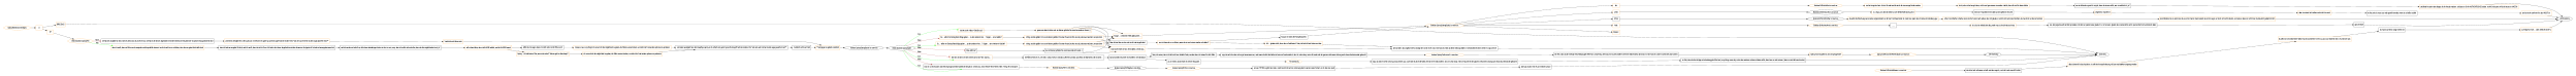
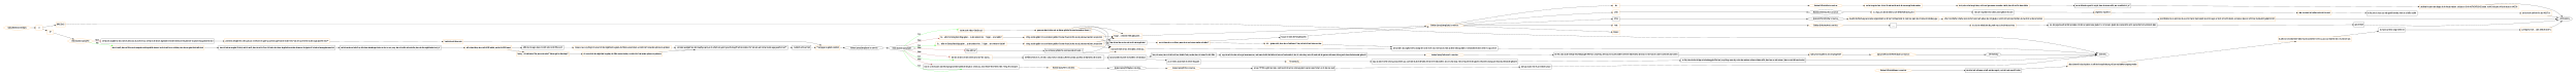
  digraph {
    fontname="Roboto Condensed"
    rankdir=LR
    node [color=darkorange fontname="Roboto Condensed" shape=box]
    edge [fontname="Roboto Condensed"]
    "QuincyRank3Convo6 begins." [shape=""]
    n2 [label=oi]
    n3 [label="Ja?"]
    n4 [label="BRB. [End.]"]
    n5 [label="Check boolean QuincyFlirt" shape=""]
    "Chat ends." [color=black shape=""]
    n7 [label="also ich weiß, dass wir flirten und rumspielen und du qualität erkennst. und ich weiß es zu schätzen, dass du nen guten blick dafür hast"]
    n8 [color=black label="ich hab nen angebot für dich, weil ich weiß, dass du nicht oft aus 'ich hab in der dieser abgefuckten mörder-dimension festgesteckt'-situation herausgekommen bist"]
    n9 [color=black label="aber ich hab nen angebot für dich, weil ich weiß, dass du nicht oft aus 'ich hab in der dieser abgefuckten mörder-dimension festgesteckt'-situation herausgekommen bist"]
    n10 [label="und meine wenigkeit hier, dein quincy-k, ist einfach nen guter typ und hat zugriff auf die insider-infos* auf wen auch immer du dein auge geworfen hast**"]
    n11 [color=black label="und ich werde nen teufel tun, dich davon abzubringen hinter mir her zu sein, sexy. aber ich wollte sicherstellen, dass du alle möglichkeiten hast, ja?"]
    n12 [label="*natürlich nicht über mich"]
    n13 [label="will sicherstellen, dass du KLASSE wählst, weil du KLASSE kennst"]
    n14 [label="**und gegen ne gebühr, natürlich"]
    n15 [label="Quincy... ich hab keinen Plan, wovon du redest? Worum geht es überhaupt?"]
    n16 [color=black label="Willst du mir sagen, dass ich nicht mehr mit dir flirten soll?"]
    n17 [color=black label="Boolean QuincyDatingGuide1 is now true." shape=""]
    n18 [label="ich versuch dir die möglichkeit zu geben, die fühler auszustrecken, verstehst du? mal andere optionen zu probieren"]
    n19 [label="lmaoooo, nee, sexy thing! ich versuch dir die möglichkeit zu geben, die fühler auszustrecken, verstehst du? mal andere optionen zu probieren"]
    n20 [color=black label="Check boolean QuincyGuide" shape=""]
    n21 [color=black label="und meine wenigkeit hier, dein haupttyp, quincy-k, ist einfach nen guter typ und hat zugriff auf die insider-infos* auf wen auch immer du dein auge geworfen hast**"]
    n22 [label="Du ... willst mir Dating-Ratschläge geben ... zu den anderen Hex ...? Gegen ... eine *weitere* Gebühr?"]
    n23 [label="Und wie sieht *diese* Gebühr aus?"]
    n24 [color=black label="Das ist so eine bizarre und ehrlich gesagt ziemlich widerliche Situation. Ich bin raus. Und. Ehrlich? Kein Flirten mehr. Fertig. Wir sind durch."]
    n25 [label="Aber der, für den ich mich interessiere, bist *du*, Quincy ..."]
    n26 [color=black label="Was willst du?"]
    n27 [label="Du ... willst mir Dating-Ratschläge geben ... zu den anderen Hex ...? Gegen ... eine Gebühr?"]
    n28 [color=black label="*natürlich nicht auf mich"]
    n29 [label="richtig. und die gebühr ist nur ein kleiner gefallen für einen freund, nichts was du je bereuen würdest, versprochen"]
    n30 [label="genau wie beim letzten mal. ein kleiner gefallen für einen besonderen freund. ;)"]
    n31 [label="Boolean QuincyFlirt is now false." shape=""]
    n32 [color=black label="NATÜRLICH bin ich es, ich mein, schau mich an. hab das auftreten und das aussehen, die klamotten, den charme ..."]
    n33 [color=black label="nur ein kleiner gefallen für einen besonderen freund. ;)"]
    n34 [label="richtig. und die gebühr ist nur ein kleiner gefallen für einen freund, nichts was du je bereuen würdest, versprochen"]
    n35 [color=black label="Aber du hast den ersten noch nicht mal eingefordert."]
    n36 [label="Das macht mich nervös. Nein danke, ich bin raus."]
    n37 [label="Na gut ... ich könnte Hilfe gebrauchen ..."]
    n38 [color=black label="Boolean QuincyFlirtMaybe is now false." shape=""]
    n39 [color=black label="warum würdest du nicht mich wählen. ich hab klasse"]
    n40 [label="was ist dann also so schlimm, wenn du mir noch einen zweiten schuldest?"]
    n41 [color=black label="wie du willst. das angebot steht, solange der vorrat reicht. lass mich wissen, falls du deine meinung änderst. niemand kennt diese verlierer so gut wie ich"]
    n42 [label="Boolean QuincyDatingGuide2 is now true." shape=""]
    n43 [label="Boolean QuincyFlirtNo is now true." shape=""]
    n44 [color=black label="Nein, ich meine, dass ich dich nicht nur attraktiv finde, sondern dass ich etwas für dich fühle."]
    n45 [color=black label="Ja, ich meine, du bist halt ein echter Hingucker."]
    n46 [label="Ich ... glaube nicht, dass das so funktioniert. Nein, da hab ich kein Interesse dran."]
    n47 [color=black label="Na gut. Ich kann den Rat gebrauchen."]
    n48 [label="Lettie."]
    n49 [color=black label="Arthur."]
    n50 [label="Amir."]
    n51 [label="Eleanor."]
    n52 [label="Aoi."]
    n53 [color=black label="bei luas TITTEN reg dich ab, mate, sonst brennt dir noch ne sicherung durch, wie bei seiner hoheit. es ist alles nur spaß"]
    n54 [color=black label="naja, du und ich sehen schon gut zusammen aus, auch wenn du dich die halbe zeit wie nen freak anziehst. das ist schon okay. mein stil wurde mit der ganzen seltsamen rüstung auch etwas durcheinander gebracht"]
    n55 [label="+10 Chemistry" shape=""]
    n56 [color=black label="Boolean DrifterIntoLettie is now true." shape=""]
    n57 [color=black label="Boolean DrifterIntoArthur is now true." shape=""]
    n58 [label="Boolean DrifterIntoAmir is now true." shape=""]
    n59 [label="Boolean DrifterIntoAoi is now true." shape=""]
    n60 [color=black label="aber gut, du bist mir eh zu ernsthaft. peace"]
    n61 [label="Boolean QuincyConfession1 is now true." shape=""]
    n62 [color=black label="naja, du und ich sehen schon gut zusammen aus, auch wenn du dich die halbe zeit wie nen freak anziehst. das ist schon okay. mein stil wurde mit der ganzen seltsamen rüstung auch etwas durcheinander gebracht"]
    n63 [label="ha. oh guv, sie wird dir deinen arsch VERSOHLEN aber gut lol"]
    n64 [label="du willst die fälschung, wenn du das original direkt vor dir hast? enttäuschend. lol, mach nur spaß, das ist deine entscheidung, guv"]
    n65 [color=black label="......"]
    n66 [label="Boolean DrifterIntoEleanor is now true." shape=""]
    n67 [color=black label="du stehst auf seltsamen scheiß und das mag ich, cuz lolol. mehr macht für dich"]
    n68 [label="sie hat ein gutes herz. du tust ihr weh und du wirst dir eine menge feinde machen"]
    n69 [color=black label="bin froh, dass du die richtige entscheidung getroffen hast, sexy thing. wenn du je rat zu den anderen verlierern haben willst, dann lass es mich wissen. (aber es wird dich was kosten)"]
    n70 [color=black label="bin froh, dass du die richtige entscheidung getroffen hast, sexy thing. wenn du je rat zu den anderen verlierern haben willst, dann lass es mich wissen. (aber es wird dich was kosten)"]
-   n71 [color=black label="mein rat? respektiere ihre dafür und respektiere ihre zeit"]
+   n71 [color=black label="mein rat? respektiere ihre ratten und respektiere ihre zeit"]
    n72 [label="arthur? ernsthafter scheißer. kein sinn für humor nach außen, aber ich glaube, er sehnt sich nach einem lächeln. du musst dir nur die zeit nehmen"]
    n73 [label="ok. also ist mitleid dein ding. mehr muss ich nicht wissen lmao"]
    n74 [label="diese dame will schach spielen. sie will eine herausforderung. will zum nachdenken angeregt werden"]
    n75 [label="ok ok, also sie hat angst davor, nicht ernst genommen zu werden. denkt, dass alle sie für dumm halten"]
    n76 [label="Quincy, hast du gelesen, was ich gesagt hab?"]
    n77 [label="allgemein, respekt lol"]
    n78 [label="kein blödsinn, bis er weiß, dass du es ernst meinst. dann kannst du es ihm sagen. er lässt sich nichts bieten, von leuten, denen er nicht traut. du brauchst geduld mit ihm"]
    n79 [color=black label="nee, der junge braucht einfach jemanden, mit dem er spielen kann, glaub ich. er ist einsam. glaubt, dass niemand ihn sieht. spiel einfach mit und du bist dabei"]
    n80 [label="du willst an sie rankommen? dafür musst du arbeiten. hör ihr zu. pass auf. kümmer dich. oh und noch was"]
    n81 [color=black label="nur ein hübsches gesicht. zeig ihr, dass du wissen willst, wer sie wirklich ist, ja?"]
    n82 [label="QuincyConfession DrifterIntoQuincy is now true." shape=""]
    n83 [label="aber sie nimmt sich selber auch nicht zu ernst"]
    n84 [color=black label="+20 Chemistry" shape=""]
    n85 [color=black label="ganz einfach"]
    n86 [color=black label="du musst auf diese zunge stehen lol"]
    n87 [label="und finde freude in den dingen, die ihr freude machen. schätze sie für ihr AUTHENTISCHES selbst. nicht für die person für die leute sie HALTEN"]
    n88 [color=black label="+20 Chemistry" shape=""]
    n89 [color=black label="ne frau wie sie muss zur rede gestellt werden, wenn sie scheiße erzählt"]
    n90 [label="zu freaky für mich ... oder vielleicht nicht? ;)"]
    n91 [label="und sei nicht sanft mit ihr. das HASST sie"]
    "QuincyRank3Convo6 begins." -> n2
    n2 -> n3
    n2 -> n4
    n3 -> n5
    n4 -> "Chat ends."
    n5 -> n7 [color=green label=true]
    n5 -> n8 [color=brown label=false]
    n7 -> n9
    n8 -> n10
    n9 -> n11
    n10 -> n12
    n11 -> n13
    n12 -> n14
    n13 -> n15
    n13 -> n16
    n14 -> n17
    n15 -> n18
    n16 -> n19
    n17 -> n20
    n18 -> n21
    n19 -> n21
    n20 -> n22 [color=green label=true]
    n20 -> n23 [color=green label=true]
    n20 -> n24 [color=green label=true]
    n20 -> n24 [color=brown label=false]
    n20 -> n25 [color=green label=true]
    n20 -> n25 [color=brown label=false]
    n20 -> n26 [color=brown label=false]
    n20 -> n27 [color=brown label=false]
    n21 -> n28
    n22 -> n29
    n23 -> n30
    n24 -> n31
    n25 -> n32
    n26 -> n33
    n27 -> n34
    n28 -> n14
    n29 -> n35
    n29 -> n36
    n29 -> n37
    n30 -> n35
    n30 -> n36
    n30 -> n37
    n31 -> n38
    n32 -> n39
    n33 -> n36
    n33 -> n37
    n34 -> n36
    n34 -> n37
    n35 -> n40
    n36 -> n41
    n37 -> n42
    n38 -> n43
    n39 -> n44
    n39 -> n45
    n40 -> n46
    n40 -> n47
    n41 -> "Chat ends."
    n42 -> n48
    n42 -> n49
    n42 -> n50
    n42 -> n51
    n42 -> n52
    n43 -> n53
    n44 -> n54
    n45 -> n55
    n46 -> n41
    n47 -> n42
    n48 -> n56
    n49 -> n57
    n50 -> n58
    n52 -> n59
    n53 -> n60
    n54 -> n61
    n55 -> n62
    n56 -> n63
    n57 -> n64
    n58 -> n65
    n59 -> n68
    n60 -> "Chat ends."
    n61 -> n69
    n62 -> n70
    n63 -> n71
    n64 -> n72
    n65 -> n73
    n66 -> n67
    n67 -> n74
    n68 -> n75
    n69 -> n76
    n70 -> "Chat ends."
    n71 -> n77
    n72 -> n78
    n73 -> n79
    n74 -> n80
    n75 -> n81
    n76 -> n82
    n77 -> n83
    n78 -> n84
    n79 -> n85
    n80 -> n86
    n81 -> n87
    n82 -> n88
    n83 -> n89
    n85 -> n84
    n86 -> n90
    n87 -> n84
    n88 -> "Chat ends."
    n89 -> n91
    n90 -> n84
    n91 -> n84
  }
